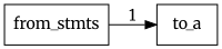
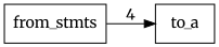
  digraph {
    rankdir=LR
    fontname=Merriweather
    node [fillcolor=white shape=box style=filled fontname=Merriweather]
    n1 [label=<from_stmts>]
    n2 [label=<to_a>]
-   n1 -> n2 [label=1 fontname=Merriweather]
+   n1 -> n2 [label=4 fontname=Merriweather]
  }
